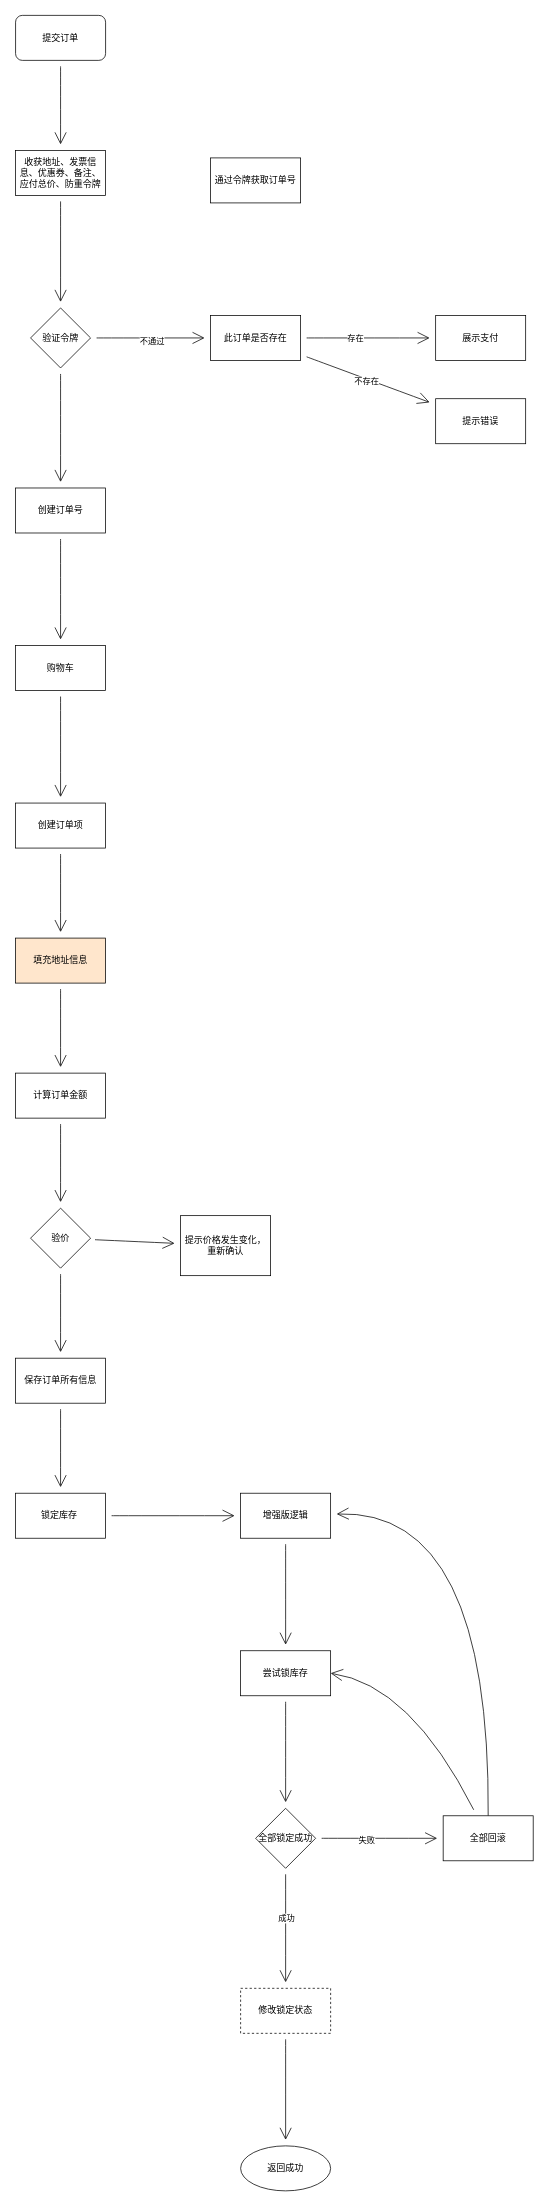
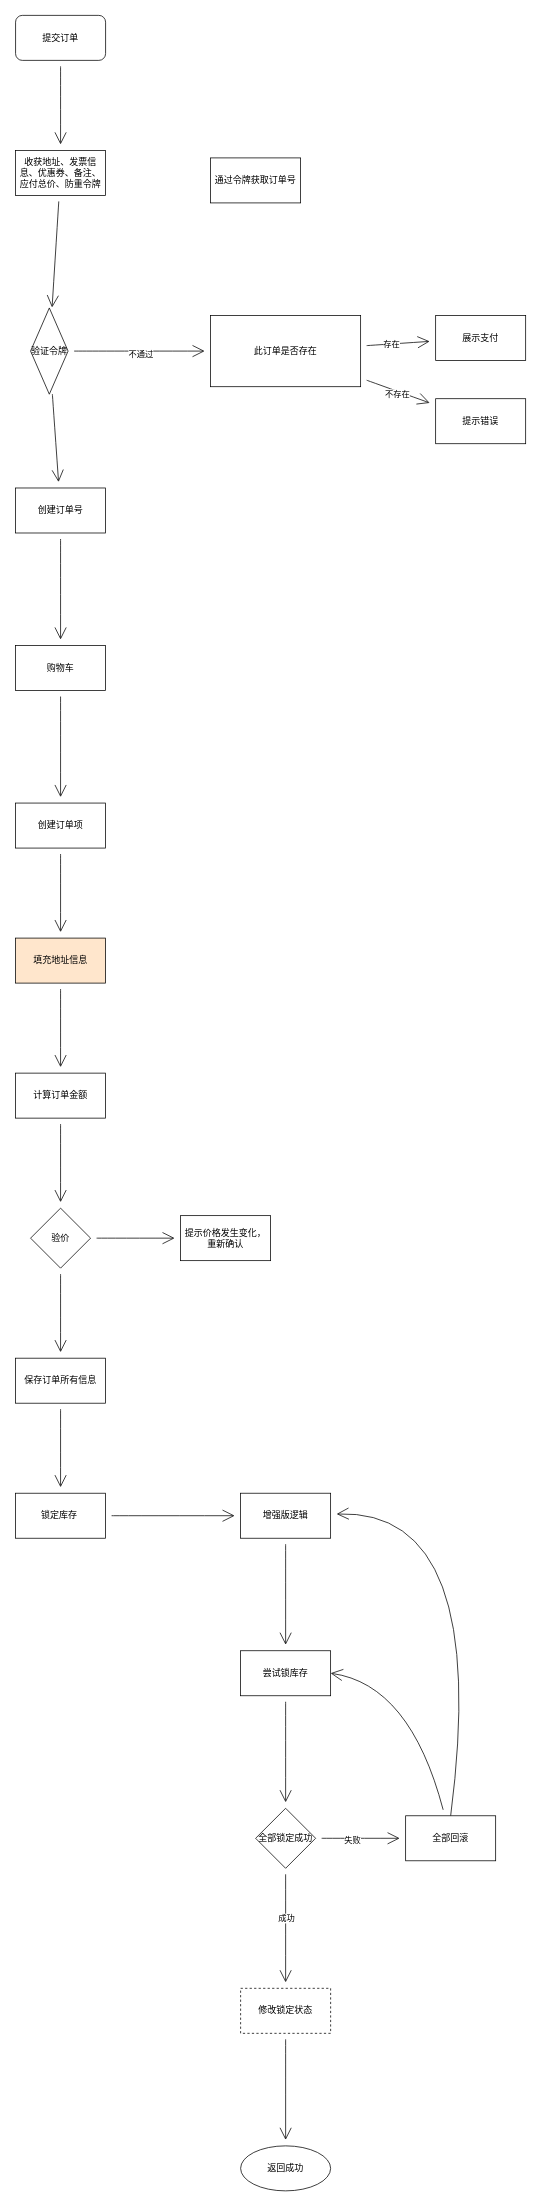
  <mxCell id="0" />
  <mxCell id="1" parent="0" />
  <mxCell id="2" value="" style="edgeStyle=none;curved=1;rounded=0;orthogonalLoop=1;jettySize=auto;html=1;endArrow=open;startSize=14;endSize=14;sourcePerimeterSpacing=8;targetPerimeterSpacing=8;" edge="1" parent="1" source="3" target="5"><mxGeometry relative="1" as="geometry" /></mxCell>
  <mxCell id="3" value="提交订单" style="rounded=1;whiteSpace=wrap;html=1;hachureGap=4;" vertex="1" parent="1"><mxGeometry x="20" y="20" width="120" height="60" as="geometry" /></mxCell>
  <mxCell id="4" value="" style="edgeStyle=none;curved=1;rounded=0;orthogonalLoop=1;jettySize=auto;html=1;endArrow=open;startSize=14;endSize=14;sourcePerimeterSpacing=8;targetPerimeterSpacing=8;" edge="1" parent="1" source="5" target="9"><mxGeometry relative="1" as="geometry" /></mxCell>
  <mxCell id="5" value="收获地址、发票信息、优惠券、备注、应付总价、防重令牌" style="whiteSpace=wrap;html=1;hachureGap=4;" vertex="1" parent="1"><mxGeometry x="20" y="200" width="120" height="60" as="geometry" /></mxCell>
  <mxCell id="6" value="" style="edgeStyle=none;curved=1;rounded=0;orthogonalLoop=1;jettySize=auto;html=1;endArrow=open;startSize=14;endSize=14;sourcePerimeterSpacing=8;targetPerimeterSpacing=8;" edge="1" parent="1" source="9" target="14"><mxGeometry relative="1" as="geometry" /></mxCell>
  <mxCell id="7" value="不通过" style="edgeLabel;html=1;align=center;verticalAlign=middle;resizable=0;points=[];" vertex="1" connectable="0" parent="6"><mxGeometry x="0.014" y="-3" relative="1" as="geometry"><mxPoint y="1" as="offset" /></mxGeometry></mxCell>
  <mxCell id="8" value="" style="edgeStyle=none;curved=1;rounded=0;orthogonalLoop=1;jettySize=auto;html=1;endArrow=open;startSize=14;endSize=14;sourcePerimeterSpacing=8;targetPerimeterSpacing=8;" edge="1" parent="1" source="9" target="19"><mxGeometry relative="1" as="geometry" /></mxCell>
- <mxCell id="9" value="验证令牌" style="rhombus;whiteSpace=wrap;html=1;hachureGap=4;" vertex="1" parent="1"><mxGeometry x="40" y="410" width="80" height="80" as="geometry" /></mxCell>
+ <mxCell id="9" value="验证令牌" style="rhombus;whiteSpace=wrap;html=1;hachureGap=4;" vertex="1" parent="1"><mxGeometry x="40" y="410" width="50" height="115" as="geometry" /></mxCell>
  <mxCell id="10" value="" style="edgeStyle=none;curved=1;rounded=0;orthogonalLoop=1;jettySize=auto;html=1;endArrow=open;startSize=14;endSize=14;sourcePerimeterSpacing=8;targetPerimeterSpacing=8;" edge="1" parent="1" source="14" target="16"><mxGeometry relative="1" as="geometry" /></mxCell>
  <mxCell id="11" value="存在" style="edgeLabel;html=1;align=center;verticalAlign=middle;resizable=0;points=[];" vertex="1" connectable="0" parent="10"><mxGeometry x="-0.22" y="2" relative="1" as="geometry"><mxPoint y="1" as="offset" /></mxGeometry></mxCell>
  <mxCell id="12" value="" style="edgeStyle=none;curved=1;rounded=0;orthogonalLoop=1;jettySize=auto;html=1;endArrow=open;startSize=14;endSize=14;sourcePerimeterSpacing=8;targetPerimeterSpacing=8;" edge="1" parent="1" source="14" target="17"><mxGeometry relative="1" as="geometry" /></mxCell>
  <mxCell id="13" value="不存在" style="edgeLabel;html=1;align=center;verticalAlign=middle;resizable=0;points=[];" vertex="1" connectable="0" parent="12"><mxGeometry x="-0.022" y="-2" relative="1" as="geometry"><mxPoint y="1" as="offset" /></mxGeometry></mxCell>
- <mxCell id="14" value="此订单是否存在" style="whiteSpace=wrap;html=1;hachureGap=4;" vertex="1" parent="1"><mxGeometry x="280" y="420" width="120" height="60" as="geometry" /></mxCell>
+ <mxCell id="14" value="此订单是否存在" style="whiteSpace=wrap;html=1;hachureGap=4;" vertex="1" parent="1"><mxGeometry x="280" y="420" width="200" height="95" as="geometry" /></mxCell>
  <mxCell id="15" value="通过令牌获取订单号" style="whiteSpace=wrap;html=1;hachureGap=4;" vertex="1" parent="1"><mxGeometry x="280" y="210" width="120" height="60" as="geometry" /></mxCell>
  <mxCell id="16" value="展示支付" style="whiteSpace=wrap;html=1;hachureGap=4;" vertex="1" parent="1"><mxGeometry x="580" y="420" width="120" height="60" as="geometry" /></mxCell>
  <mxCell id="17" value="提示错误" style="whiteSpace=wrap;html=1;hachureGap=4;" vertex="1" parent="1"><mxGeometry x="580" y="531" width="120" height="60" as="geometry" /></mxCell>
  <mxCell id="18" value="" style="edgeStyle=none;curved=1;rounded=0;orthogonalLoop=1;jettySize=auto;html=1;endArrow=open;startSize=14;endSize=14;sourcePerimeterSpacing=8;targetPerimeterSpacing=8;" edge="1" parent="1" source="19" target="21"><mxGeometry relative="1" as="geometry" /></mxCell>
  <mxCell id="19" value="创建订单号" style="whiteSpace=wrap;html=1;hachureGap=4;" vertex="1" parent="1"><mxGeometry x="20" y="650" width="120" height="60" as="geometry" /></mxCell>
  <mxCell id="20" value="" style="edgeStyle=none;curved=1;rounded=0;orthogonalLoop=1;jettySize=auto;html=1;endArrow=open;startSize=14;endSize=14;sourcePerimeterSpacing=8;targetPerimeterSpacing=8;" edge="1" parent="1" source="21" target="23"><mxGeometry relative="1" as="geometry" /></mxCell>
  <mxCell id="21" value="购物车" style="whiteSpace=wrap;html=1;hachureGap=4;" vertex="1" parent="1"><mxGeometry x="20" y="860" width="120" height="60" as="geometry" /></mxCell>
  <mxCell id="22" value="" style="edgeStyle=none;curved=1;rounded=0;orthogonalLoop=1;jettySize=auto;html=1;endArrow=open;startSize=14;endSize=14;sourcePerimeterSpacing=8;targetPerimeterSpacing=8;" edge="1" parent="1" source="23" target="25"><mxGeometry relative="1" as="geometry" /></mxCell>
  <mxCell id="23" value="创建订单项" style="whiteSpace=wrap;html=1;hachureGap=4;" vertex="1" parent="1"><mxGeometry x="20" y="1070" width="120" height="60" as="geometry" /></mxCell>
  <mxCell id="24" value="" style="edgeStyle=none;curved=1;rounded=0;orthogonalLoop=1;jettySize=auto;html=1;endArrow=open;startSize=14;endSize=14;sourcePerimeterSpacing=8;targetPerimeterSpacing=8;" edge="1" parent="1" source="25" target="27"><mxGeometry relative="1" as="geometry" /></mxCell>
  <mxCell id="25" value="填充地址信息" style="whiteSpace=wrap;html=1;hachureGap=4;fillColor=#ffe6cc;" vertex="1" parent="1"><mxGeometry x="20" y="1250" width="120" height="60" as="geometry" /></mxCell>
  <mxCell id="26" value="" style="edgeStyle=none;curved=1;rounded=0;orthogonalLoop=1;jettySize=auto;html=1;endArrow=open;startSize=14;endSize=14;sourcePerimeterSpacing=8;targetPerimeterSpacing=8;" edge="1" parent="1" source="27" target="30"><mxGeometry relative="1" as="geometry" /></mxCell>
  <mxCell id="27" value="计算订单金额" style="whiteSpace=wrap;html=1;hachureGap=4;" vertex="1" parent="1"><mxGeometry x="20" y="1430" width="120" height="60" as="geometry" /></mxCell>
  <mxCell id="28" value="" style="edgeStyle=none;curved=1;rounded=0;orthogonalLoop=1;jettySize=auto;html=1;endArrow=open;startSize=14;endSize=14;sourcePerimeterSpacing=8;targetPerimeterSpacing=8;" edge="1" parent="1" source="30" target="31"><mxGeometry relative="1" as="geometry" /></mxCell>
  <mxCell id="29" value="" style="edgeStyle=none;curved=1;rounded=0;orthogonalLoop=1;jettySize=auto;html=1;endArrow=open;startSize=14;endSize=14;sourcePerimeterSpacing=8;targetPerimeterSpacing=8;" edge="1" parent="1" source="30" target="33"><mxGeometry relative="1" as="geometry" /></mxCell>
  <mxCell id="30" value="验价" style="rhombus;whiteSpace=wrap;html=1;hachureGap=4;" vertex="1" parent="1"><mxGeometry x="40" y="1610" width="80" height="80" as="geometry" /></mxCell>
- <mxCell id="31" value="提示价格发生变化，重新确认" style="whiteSpace=wrap;html=1;hachureGap=4;" vertex="1" parent="1"><mxGeometry x="240" y="1620" width="120" height="80" as="geometry" /></mxCell>
+ <mxCell id="31" value="提示价格发生变化，重新确认" style="whiteSpace=wrap;html=1;hachureGap=4;" vertex="1" parent="1"><mxGeometry x="240" y="1620" width="120" height="60" as="geometry" /></mxCell>
  <mxCell id="32" value="" style="edgeStyle=none;curved=1;rounded=0;orthogonalLoop=1;jettySize=auto;html=1;endArrow=open;startSize=14;endSize=14;sourcePerimeterSpacing=8;targetPerimeterSpacing=8;" edge="1" parent="1" source="33" target="35"><mxGeometry relative="1" as="geometry" /></mxCell>
  <mxCell id="33" value="保存订单所有信息" style="whiteSpace=wrap;html=1;hachureGap=4;" vertex="1" parent="1"><mxGeometry x="20" y="1810" width="120" height="60" as="geometry" /></mxCell>
  <mxCell id="34" value="" style="edgeStyle=none;curved=1;rounded=0;orthogonalLoop=1;jettySize=auto;html=1;endArrow=open;startSize=14;endSize=14;sourcePerimeterSpacing=8;targetPerimeterSpacing=8;" edge="1" parent="1" source="35" target="37"><mxGeometry relative="1" as="geometry" /></mxCell>
  <mxCell id="35" value="锁定库存&amp;nbsp;" style="whiteSpace=wrap;html=1;hachureGap=4;" vertex="1" parent="1"><mxGeometry x="20" y="1990" width="120" height="60" as="geometry" /></mxCell>
  <mxCell id="36" value="" style="edgeStyle=none;curved=1;rounded=0;orthogonalLoop=1;jettySize=auto;html=1;endArrow=open;startSize=14;endSize=14;sourcePerimeterSpacing=8;targetPerimeterSpacing=8;" edge="1" parent="1" source="37" target="39"><mxGeometry relative="1" as="geometry" /></mxCell>
  <mxCell id="37" value="增强版逻辑" style="whiteSpace=wrap;html=1;hachureGap=4;" vertex="1" parent="1"><mxGeometry x="320" y="1990" width="120" height="60" as="geometry" /></mxCell>
  <mxCell id="38" value="" style="edgeStyle=none;curved=1;rounded=0;orthogonalLoop=1;jettySize=auto;html=1;endArrow=open;startSize=14;endSize=14;sourcePerimeterSpacing=8;targetPerimeterSpacing=8;" edge="1" parent="1" source="39" target="44"><mxGeometry relative="1" as="geometry" /></mxCell>
  <mxCell id="39" value="尝试锁库存" style="whiteSpace=wrap;html=1;hachureGap=4;" vertex="1" parent="1"><mxGeometry x="320" y="2200" width="120" height="60" as="geometry" /></mxCell>
  <mxCell id="40" value="" style="edgeStyle=none;curved=1;rounded=0;orthogonalLoop=1;jettySize=auto;html=1;endArrow=open;startSize=14;endSize=14;sourcePerimeterSpacing=8;targetPerimeterSpacing=8;" edge="1" parent="1" source="44" target="46"><mxGeometry relative="1" as="geometry" /></mxCell>
  <mxCell id="41" value="成功" style="edgeLabel;html=1;align=center;verticalAlign=middle;resizable=0;points=[];" vertex="1" connectable="0" parent="40"><mxGeometry x="-0.194" relative="1" as="geometry"><mxPoint as="offset" /></mxGeometry></mxCell>
  <mxCell id="42" value="" style="edgeStyle=none;curved=1;rounded=0;orthogonalLoop=1;jettySize=auto;html=1;endArrow=open;startSize=14;endSize=14;sourcePerimeterSpacing=8;targetPerimeterSpacing=8;" edge="1" parent="1" source="44" target="50"><mxGeometry relative="1" as="geometry" /></mxCell>
  <mxCell id="43" value="失败" style="edgeLabel;html=1;align=center;verticalAlign=middle;resizable=0;points=[];" vertex="1" connectable="0" parent="42"><mxGeometry x="-0.231" y="-2" relative="1" as="geometry"><mxPoint as="offset" /></mxGeometry></mxCell>
  <mxCell id="44" value="全部锁定成功" style="rhombus;whiteSpace=wrap;html=1;hachureGap=4;" vertex="1" parent="1"><mxGeometry x="340" y="2410" width="80" height="80" as="geometry" /></mxCell>
  <mxCell id="45" value="" style="edgeStyle=none;curved=1;rounded=0;orthogonalLoop=1;jettySize=auto;html=1;endArrow=open;startSize=14;endSize=14;sourcePerimeterSpacing=8;targetPerimeterSpacing=8;" edge="1" parent="1" source="46" target="47"><mxGeometry relative="1" as="geometry" /></mxCell>
  <mxCell id="46" value="修改锁定状态" style="whiteSpace=wrap;html=1;hachureGap=4;dashed=1;" vertex="1" parent="1"><mxGeometry x="320" y="2650" width="120" height="60" as="geometry" /></mxCell>
  <mxCell id="47" value="返回成功" style="ellipse;whiteSpace=wrap;html=1;hachureGap=4;" vertex="1" parent="1"><mxGeometry x="320" y="2860" width="120" height="60" as="geometry" /></mxCell>
  <mxCell id="48" style="edgeStyle=none;curved=1;rounded=0;orthogonalLoop=1;jettySize=auto;html=1;exitX=0.5;exitY=0;exitDx=0;exitDy=0;endArrow=open;startSize=14;endSize=14;sourcePerimeterSpacing=8;targetPerimeterSpacing=8;" edge="1" parent="1" source="50" target="37"><mxGeometry relative="1" as="geometry"><Array as="points"><mxPoint x="653" y="2011" /></Array></mxGeometry></mxCell>
  <mxCell id="49" style="edgeStyle=none;curved=1;rounded=0;orthogonalLoop=1;jettySize=auto;html=1;entryX=1;entryY=0.5;entryDx=0;entryDy=0;endArrow=open;startSize=14;endSize=14;sourcePerimeterSpacing=8;targetPerimeterSpacing=8;" edge="1" parent="1" source="50" target="39"><mxGeometry relative="1" as="geometry"><Array as="points"><mxPoint x="546" y="2245" /></Array></mxGeometry></mxCell>
- <mxCell id="50" value="全部回滚" style="whiteSpace=wrap;html=1;hachureGap=4;" vertex="1" parent="1"><mxGeometry x="590" y="2420" width="120" height="60" as="geometry" /></mxCell>
+ <mxCell id="50" value="全部回滚" style="whiteSpace=wrap;html=1;hachureGap=4;" vertex="1" parent="1"><mxGeometry x="540" y="2420" width="120" height="60" as="geometry" /></mxCell>
